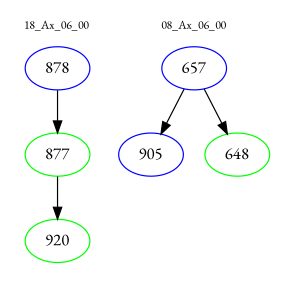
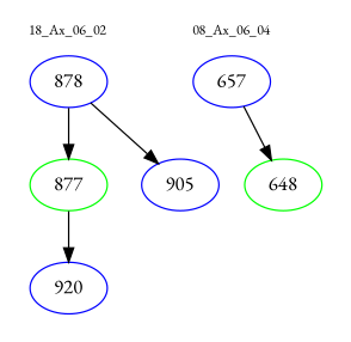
  digraph {
    fontname="EB Garamond"
    node [color=blue fontname="EB Garamond"]
    edge [color=black fontname="EB Garamond"]
    n1 [label=878]
    n2 [color=green label=877]
-   n3 [color=green label=920]
+   n3 [label=920]
    n4 [label=657]
    n5 [color=green label=648]
    n6 [label=905]
    subgraph cluster_1 {
      color=white
      fontsize=10
-     label="18_Ax_06_00"
+     label="18_Ax_06_02"
      n1
      n2
      n3
    }
    subgraph cluster_2 {
      color=white
      fontsize=10
-     label="08_Ax_06_00"
+     label="08_Ax_06_04"
      n4
      n5
      n6
    }
    n1 -> n2
    n2 -> n3
    n4 -> n5
-   n4 -> n6
+   n1 -> n6
  }
